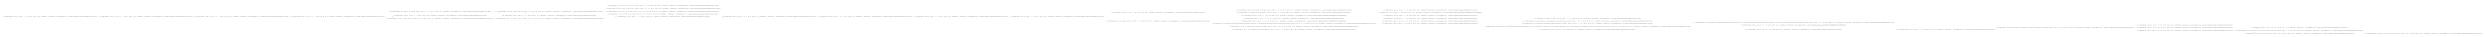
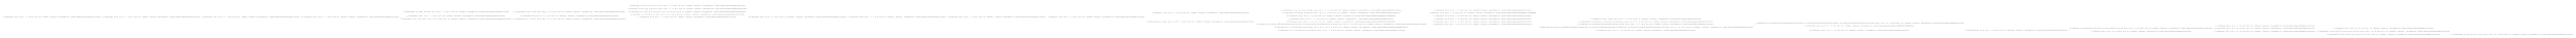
  digraph {
    rankdir=LR
    node [fontname=Arial shape=record]
    n1 [label="{type = XCUIElementTypeApplication\l|name = The Guardian\l|label = The Guardian\l|enabled = true\l|visible = true\l|x = 0\l|y = 0\l|width = 375\l|height = 667\l|index = 0\l|numberOfChildren = 2\l|eventGeneratedOnElement = false \l|screenshotPath = outputs/android-to-ios/guardian-bookmark/S0/pngs/0.0_0.0_750.0_1334.0.png\l}"]
    n2 [label="{type = XCUIElementTypeTabBar\l|name = Tab Bar\l|label = Tab Bar\l|enabled = true\l|visible = true\l|x = 0\l|y = 618\l|width = 375\l|height = 49\l|index = 1\l|numberOfChildren = 4\l|numInParentLayout = 1\l|eventGeneratedOnElement = false \l|screenshotPath = outputs/android-to-ios/guardian-bookmark/S0/pngs/0.0_1236.0_750.0_1334.0.png\l}"]
    n3 [label="{type = XCUIElementTypeWindow\l|enabled = true\l|visible = true\l|x = 0\l|y = 0\l|width = 375\l|height = 667\l|index = 0\l|numberOfChildren = 1\l|numInParentLayout = 0\l|eventGeneratedOnElement = false \l|screenshotPath = outputs/android-to-ios/guardian-bookmark/S0/pngs/0.0_0.0_750.0_1334.0.png\l}"]
    n4 [label="{type = XCUIElementTypeOther\l|enabled = true\l|visible = true\l|x = 0\l|y = 0\l|width = 375\l|height = 667\l|index = 0\l|numberOfChildren = 1\l|numInParentLayout = 0\l|eventGeneratedOnElement = false \l|screenshotPath = outputs/android-to-ios/guardian-bookmark/S0/pngs/0.0_0.0_750.0_1334.0.png\l}"]
    n5 [label="{type = XCUIElementTypeOther\l|enabled = true\l|visible = true\l|x = 0\l|y = 0\l|width = 375\l|height = 667\l|index = 0\l|numberOfChildren = 1\l|numInParentLayout = 0\l|eventGeneratedOnElement = false \l|screenshotPath = outputs/android-to-ios/guardian-bookmark/S0/pngs/0.0_0.0_750.0_1334.0.png\l}"]
    n6 [label="{type = XCUIElementTypeOther\l|enabled = true\l|visible = true\l|x = 0\l|y = 0\l|width = 375\l|height = 667\l|index = 0\l|numberOfChildren = 3\l|numInParentLayout = 0\l|eventGeneratedOnElement = false \l|screenshotPath = outputs/android-to-ios/guardian-bookmark/S0/pngs/0.0_0.0_750.0_1334.0.png\l}"]
    n7 [label="{type = XCUIElementTypeOther\l|enabled = true\l|visible = true\l|x = 0\l|y = 0\l|width = 375\l|height = 667\l|index = 1\l|numberOfChildren = 2\l|numInParentLayout = 1\l|eventGeneratedOnElement = false \l|screenshotPath = outputs/android-to-ios/guardian-bookmark/S0/pngs/0.0_0.0_750.0_1334.0.png\l}"]
    n8 [label="{type = XCUIElementTypeButton\l|name = Menu\l|label = Menu\l|enabled = true\l|visible = true\l|x = 311\l|y = 603\l|width = 52\l|height = 52\l|index = 2\l|numberOfChildren = 1\l|numInParentLayout = 2\l|eventGeneratedOnElement = false \l|screenshotPath = outputs/android-to-ios/guardian-bookmark/S0/pngs/622.0_1206.0_726.0_1310.0.png\l}"]
    n9 [label="{type = XCUIElementTypeOther\l|enabled = true\l|visible = true\l|x = 0\l|y = 0\l|width = 375\l|height = 667\l|index = 0\l|numberOfChildren = 1\l|numInParentLayout = 0\l|eventGeneratedOnElement = false \l|screenshotPath = outputs/android-to-ios/guardian-bookmark/S0/pngs/0.0_0.0_750.0_1334.0.png\l}"]
    n10 [label="{type = XCUIElementTypeStaticText\l|value = \l|name = \l|label = \l|enabled = true\l|visible = true\l|x = 324\l|y = 610\l|width = 26\l|height = 33\l|index = 0\l|numberOfChildren = 0\l|numInParentLayout = 0\l|eventGeneratedOnElement = false \l|screenshotPath = outputs/android-to-ios/guardian-bookmark/S0/pngs/648.0_1220.0_700.0_1286.0.png\l}"]
    n11 [label="{type = XCUIElementTypeOther\l|enabled = true\l|visible = true\l|x = 0\l|y = 0\l|width = 375\l|height = 667\l|index = 0\l|numberOfChildren = 1\l|numInParentLayout = 0\l|eventGeneratedOnElement = false \l|screenshotPath = outputs/android-to-ios/guardian-bookmark/S0/pngs/0.0_0.0_750.0_1334.0.png\l}"]
    n12 [label="{type = XCUIElementTypeOther\l|name = Home – tab 1 of 3\l|label = Home – tab 1 of 3\l|enabled = true\l|visible = true\l|x = 0\l|y = 619\l|width = 94\l|height = 48\l|index = 0\l|numberOfChildren = 0\l|numInParentLayout = 0\l|eventGeneratedOnElement = false \l|screenshotPath = outputs/android-to-ios/guardian-bookmark/S0/pngs/0.0_1238.0_188.0_1334.0.png\l}"]
    n13 [label="{type = XCUIElementTypeOther\l|name = Discover – tab 2 of 3\l|label = Discover – tab 2 of 3\l|enabled = true\l|visible = true\l|x = 93\l|y = 619\l|width = 95\l|height = 48\l|index = 1\l|numberOfChildren = 0\l|numInParentLayout = 1\l|eventGeneratedOnElement = false \l|screenshotPath = outputs/android-to-ios/guardian-bookmark/S0/pngs/186.0_1238.0_376.0_1334.0.png\l}"]
    n14 [label="{type = XCUIElementTypeOther\l|name = Live – tab 3 of 3\l|label = Live – tab 3 of 3\l|enabled = true\l|visible = true\l|x = 187\l|y = 619\l|width = 95\l|height = 48\l|index = 2\l|numberOfChildren = 0\l|numInParentLayout = 2\l|eventGeneratedOnElement = false \l|screenshotPath = outputs/android-to-ios/guardian-bookmark/S0/pngs/374.0_1238.0_564.0_1334.0.png\l}"]
    n15 [label="{type = XCUIElementTypeOther\l|name =  - tab - 4 of 4\l|label =  - tab - 4 of 4\l|enabled = true\l|visible = true\l|x = 281\l|y = 619\l|width = 94\l|height = 48\l|index = 3\l|numberOfChildren = 1\l|numInParentLayout = 3\l|eventGeneratedOnElement = false \l|screenshotPath = outputs/android-to-ios/guardian-bookmark/S0/pngs/562.0_1238.0_750.0_1334.0.png\l}"]
    n16 [label="{type = XCUIElementTypeOther\l|enabled = true\l|visible = true\l|x = 0\l|y = 0\l|width = 375\l|height = 667\l|index = 0\l|numberOfChildren = 1\l|numInParentLayout = 0\l|eventGeneratedOnElement = false \l|screenshotPath = outputs/android-to-ios/guardian-bookmark/S0/pngs/0.0_0.0_750.0_1334.0.png\l}"]
    n17 [label="{type = XCUIElementTypeOther\l|enabled = true\l|visible = true\l|x = 0\l|y = 0\l|width = 375\l|height = 667\l|index = 0\l|numberOfChildren = 1\l|numInParentLayout = 0\l|eventGeneratedOnElement = false \l|screenshotPath = outputs/android-to-ios/guardian-bookmark/S0/pngs/0.0_0.0_750.0_1334.0.png\l}"]
    n18 [label="{type = XCUIElementTypeOther\l|enabled = true\l|visible = true\l|x = 0\l|y = 0\l|width = 375\l|height = 667\l|index = 0\l|numberOfChildren = 1\l|numInParentLayout = 0\l|eventGeneratedOnElement = false \l|screenshotPath = outputs/android-to-ios/guardian-bookmark/S0/pngs/0.0_0.0_750.0_1334.0.png\l}"]
    n19 [label="{type = XCUIElementTypeOther\l|enabled = true\l|visible = true\l|x = 0\l|y = 0\l|width = 375\l|height = 667\l|index = 0\l|numberOfChildren = 4\l|numInParentLayout = 0\l|eventGeneratedOnElement = false \l|screenshotPath = outputs/android-to-ios/guardian-bookmark/S0/pngs/0.0_0.0_750.0_1334.0.png\l}"]
    n20 [label="{type = XCUIElementTypeOther\l|enabled = true\l|visible = true\l|x = 0\l|y = 20\l|width = 375\l|height = 83\l|index = 1\l|numberOfChildren = 2\l|numInParentLayout = 1\l|eventGeneratedOnElement = false \l|screenshotPath = outputs/android-to-ios/guardian-bookmark/S0/pngs/0.0_40.0_750.0_206.0.png\l}"]
    n21 [label="{type = XCUIElementTypeCollectionView\l|name = cardListView\l|enabled = true\l|visible = true\l|x = 0\l|y = 0\l|width = 375\l|height = 667\l|index = 2\l|numberOfChildren = 8\l|numInParentLayout = 2\l|eventGeneratedOnElement = false \l|screenshotPath = outputs/android-to-ios/guardian-bookmark/S0/pngs/0.0_0.0_750.0_1334.0.png\l}"]
    n22 [label="{type = XCUIElementTypeImage\l|value = image\l|name = The Guardian\l|label = The Guardian\l|enabled = true\l|visible = true\l|x = 152\l|y = 26\l|width = 215\l|height = 67\l|index = 0\l|numberOfChildren = 0\l|numInParentLayout = 0\l|eventGeneratedOnElement = false \l|screenshotPath = outputs/android-to-ios/guardian-bookmark/S0/pngs/304.0_52.0_734.0_186.0.png\l}"]
    n23 [label="{type = XCUIElementTypeButton\l|name = Upgrade to Premium\l|label = Upgrade to Premium\l|enabled = true\l|visible = true\l|x = 8\l|y = 34\l|width = 96\l|height = 59\l|index = 1\l|numberOfChildren = 1\l|numInParentLayout = 1\l|eventGeneratedOnElement = false \l|screenshotPath = outputs/android-to-ios/guardian-bookmark/S0/pngs/16.0_68.0_208.0_186.0.png\l}"]
    n24 [label="{type = XCUIElementTypeOther\l|enabled = true\l|visible = true\l|x = 0\l|y = 103\l|width = 375\l|height = 12\l|index = 0\l|numberOfChildren = 4\l|numInParentLayout = 0\l|eventGeneratedOnElement = false \l|screenshotPath = outputs/android-to-ios/guardian-bookmark/S0/pngs/0.0_206.00000000000003_750.0_230.00000000000003.png\l}"]
    n25 [label="{type = XCUIElementTypeOther\l|enabled = true\l|visible = true\l|x = 0\l|y = 115\l|width = 375\l|height = 1312\l|index = 1\l|numberOfChildren = 0\l|numInParentLayout = 1\l|eventGeneratedOnElement = false \l|screenshotPath = outputs/android-to-ios/guardian-bookmark/S0/pngs/0.0_230.00000000000003_750.0_2854.0.png\l}"]
    n26 [label="{type = XCUIElementTypeOther\l|enabled = true\l|visible = true\l|x = 8\l|y = 115\l|width = 359\l|height = 43\l|index = 2\l|numberOfChildren = 1\l|numInParentLayout = 2\l|eventGeneratedOnElement = false \l|screenshotPath = outputs/android-to-ios/guardian-bookmark/S0/pngs/16.0_230.00000000000003_734.0_316.00000000000006.png\l}"]
    n27 [label="{type = XCUIElementTypeLink\l|name = Live: Biden signs order to protect US supply chains as Moderna announces progress on vaccine updates\l|label = Live: Biden signs order to protect US supply chains as Moderna announces progress on vaccine updates\l|enabled = true\l|visible = true\l|x = 8\l|y = 166\l|width = 359\l|height = 473\l|index = 3\l|numberOfChildren = 1\l|numInParentLayout = 3\l|eventGeneratedOnElement = false \l|screenshotPath = outputs/android-to-ios/guardian-bookmark/S0/pngs/16.0_332.0_734.0_1278.0.png\l}"]
    n28 [label="{type = XCUIElementTypeOther\l|value = 0%\l|name = Vertical scroll bar, 30 pages\l|label = Vertical scroll bar, 30 pages\l|enabled = true\l|visible = true\l|x = 342\l|y = 115\l|width = 30\l|height = 503\l|index = 6\l|numberOfChildren = 0\l|numInParentLayout = 6\l|eventGeneratedOnElement = false \l|screenshotPath = outputs/android-to-ios/guardian-bookmark/S0/pngs/684.0_230.00000000000003_744.0_1236.0.png\l}"]
    n29 [label="{type = XCUIElementTypeOther\l|value = 0%\l|name = Horizontal scroll bar, 1 page\l|label = Horizontal scroll bar, 1 page\l|enabled = true\l|visible = true\l|x = 0\l|y = 585\l|width = 375\l|height = 30\l|index = 7\l|numberOfChildren = 0\l|numInParentLayout = 7\l|eventGeneratedOnElement = false \l|screenshotPath = outputs/android-to-ios/guardian-bookmark/S0/pngs/0.0_1170.0_750.0_1230.0.png\l}"]
    n30 [label="{type = XCUIElementTypeOther\l|enabled = true\l|visible = true\l|x = 0\l|y = 105\l|width = 375\l|height = 1\l|index = 0\l|numberOfChildren = 0\l|numInParentLayout = 0\l|eventGeneratedOnElement = false \l|screenshotPath = outputs/android-to-ios/guardian-bookmark/S0/pngs/0.0_210.0_750.0_212.0.png\l}"]
    n31 [label="{type = XCUIElementTypeOther\l|enabled = true\l|visible = true\l|x = 0\l|y = 108\l|width = 375\l|height = 1\l|index = 1\l|numberOfChildren = 0\l|numInParentLayout = 1\l|eventGeneratedOnElement = false \l|screenshotPath = outputs/android-to-ios/guardian-bookmark/S0/pngs/0.0_215.99999999999997_750.0_217.99999999999997.png\l}"]
    n32 [label="{type = XCUIElementTypeOther\l|enabled = true\l|visible = true\l|x = 0\l|y = 111\l|width = 375\l|height = 1\l|index = 2\l|numberOfChildren = 0\l|numInParentLayout = 2\l|eventGeneratedOnElement = false \l|screenshotPath = outputs/android-to-ios/guardian-bookmark/S0/pngs/0.0_222.0_750.0_224.0.png\l}"]
    n33 [label="{type = XCUIElementTypeOther\l|enabled = true\l|visible = true\l|x = 0\l|y = 114\l|width = 375\l|height = 1\l|index = 3\l|numberOfChildren = 0\l|numInParentLayout = 3\l|eventGeneratedOnElement = false \l|screenshotPath = outputs/android-to-ios/guardian-bookmark/S0/pngs/0.0_228.0_750.0_230.0.png\l}"]
    n34 [label="{type = XCUIElementTypeOther\l|enabled = true\l|visible = true\l|x = 8\l|y = 118\l|width = 359\l|height = 32\l|index = 0\l|numberOfChildren = 2\l|numInParentLayout = 0\l|eventGeneratedOnElement = false \l|screenshotPath = outputs/android-to-ios/guardian-bookmark/S0/pngs/16.0_236.0_734.0_300.0.png\l}"]
    n35 [label="{type = XCUIElementTypeOther\l|enabled = true\l|visible = true\l|x = 8\l|y = 166\l|width = 359\l|height = 473\l|index = 0\l|numberOfChildren = 6\l|numInParentLayout = 0\l|eventGeneratedOnElement = false \l|screenshotPath = outputs/android-to-ios/guardian-bookmark/S0/pngs/16.0_332.0_734.0_1278.0.png\l}"]
    n36 [label="{type = XCUIElementTypeLink\l|name = Headlines\l|label = Headlines\l|enabled = true\l|visible = true\l|x = 8\l|y = 118\l|width = 146\l|height = 32\l|index = 0\l|numberOfChildren = 0\l|numInParentLayout = 0\l|eventGeneratedOnElement = false \l|screenshotPath = outputs/android-to-ios/guardian-bookmark/S0/pngs/16.0_236.0_308.0_300.0.png\l}"]
    n37 [label="{type = XCUIElementTypeStaticText\l|value = Updated 35 minutes ago\l|name = Updated 35 minutes ago\l|label = Updated 35 minutes ago\l|enabled = true\l|visible = true\l|x = 299\l|y = 127\l|width = 68\l|height = 19\l|index = 1\l|numberOfChildren = 0\l|numInParentLayout = 1\l|eventGeneratedOnElement = false \l|screenshotPath = outputs/android-to-ios/guardian-bookmark/S0/pngs/598.0_254.0_734.0_292.0.png\l}"]
    n38 [label="{type = XCUIElementTypeOther\l|value = Live: Biden signs order to protect US supply chains as Moderna announces progress on vaccine updates\l|enabled = true\l|visible = true\l|x = 16\l|y = 171\l|width = 343\l|height = 112\l|index = 1\l|numberOfChildren = 2\l|numInParentLayout = 1\l|eventGeneratedOnElement = false \l|screenshotPath = outputs/android-to-ios/guardian-bookmark/S0/pngs/32.0_342.0_718.0_566.0.png\l}"]
    n39 [label="{type = XCUIElementTypeStaticText\l|value = Senators want more time to consider budget office nomination while Biden’s Covid relief package receives boost\l|name = Senators want more time to consider budget office nomination while Biden’s Covid relief package receives boost\l|label = Senators want more time to consider budget office nomination while Biden’s Covid relief package receives boost\l|enabled = true\l|visible = true\l|x = 16\l|y = 307\l|width = 271\l|height = 48\l|index = 3\l|numberOfChildren = 0\l|numInParentLayout = 3\l|eventGeneratedOnElement = false \l|screenshotPath = outputs/android-to-ios/guardian-bookmark/S0/pngs/32.0_614.0_574.0_710.0.png\l}"]
    n40 [label="{type = XCUIElementTypeOther\l|enabled = true\l|visible = true\l|x = 8\l|y = 583\l|width = 359\l|height = 56\l|index = 5\l|numberOfChildren = 1\l|numInParentLayout = 5\l|eventGeneratedOnElement = false \l|screenshotPath = outputs/android-to-ios/guardian-bookmark/S0/pngs/16.0_1166.0_734.0_1278.0.png\l}"]
    n41 [label="{type = XCUIElementTypeStaticText\l|value = Live / Biden signs order to protect US supply chains as Moderna announces progress on vaccine updates\l|name = Live / Biden signs order to protect US supply chains as Moderna announces progress on vaccine updates\l|label = Live / Biden signs order to protect US supply chains as Moderna announces progress on vaccine updates\l|enabled = true\l|visible = true\l|x = 16\l|y = 166\l|width = 343\l|height = 122\l|index = 0\l|numberOfChildren = 0\l|numInParentLayout = 0\l|eventGeneratedOnElement = false \l|screenshotPath = outputs/android-to-ios/guardian-bookmark/S0/pngs/32.0_332.0_718.0_576.0.png\l}"]
    n42 [label="{type = XCUIElementTypeOther\l|enabled = true\l|visible = true\l|x = 16\l|y = 175\l|width = 18\l|height = 18\l|index = 1\l|numberOfChildren = 0\l|numInParentLayout = 1\l|eventGeneratedOnElement = false \l|screenshotPath = outputs/android-to-ios/guardian-bookmark/S0/pngs/32.0_349.99999999999994_68.0_385.99999999999994.png\l}"]
    n43 [label="{type = XCUIElementTypeOther\l|enabled = true\l|visible = true\l|x = 8\l|y = 583\l|width = 359\l|height = 56\l|index = 0\l|numberOfChildren = 1\l|numInParentLayout = 0\l|eventGeneratedOnElement = false \l|screenshotPath = outputs/android-to-ios/guardian-bookmark/S0/pngs/16.0_1166.0_734.0_1278.0.png\l}"]
    n44 [label="{type = XCUIElementTypeCollectionView\l|enabled = true\l|visible = true\l|x = 8\l|y = 583\l|width = 359\l|height = 56\l|index = 0\l|numberOfChildren = 3\l|numInParentLayout = 0\l|eventGeneratedOnElement = false \l|screenshotPath = outputs/android-to-ios/guardian-bookmark/S0/pngs/16.0_1166.0_734.0_1278.0.png\l}"]
    n45 [label="{type = XCUIElementTypeLink\l|name = Johnson & Johnson: FDA review: one-shot vaccine effective\l|label = Johnson & Johnson: FDA review: one-shot vaccine effective\l|enabled = true\l|visible = true\l|x = 8\l|y = 583\l|width = 287\l|height = 56\l|index = 0\l|numberOfChildren = 2\l|numInParentLayout = 0\l|eventGeneratedOnElement = false \l|screenshotPath = outputs/android-to-ios/guardian-bookmark/S0/pngs/16.0_1166.0_590.0_1278.0.png\l}"]
+   n46 [label="{type = XCUIElementTypeCell\l|enabled = true\l|visible = true\l|x = 295\l|y = 583\l|width = 287\l|height = 56\l|index = 1\l|numberOfChildren = 1\l|numInParentLayout = 1\l|eventGeneratedOnElement = false \l|screenshotPath = outputs/android-to-ios/guardian-bookmark/S0/pngs/590.0_1166.0_1164.0_1278.0.png\l}"]
    n47 [label="{type = XCUIElementTypeOther\l|enabled = true\l|visible = true\l|x = 8\l|y = 583\l|width = 287\l|height = 56\l|index = 0\l|numberOfChildren = 3\l|numInParentLayout = 0\l|eventGeneratedOnElement = false \l|screenshotPath = outputs/android-to-ios/guardian-bookmark/S0/pngs/16.0_1166.0_590.0_1278.0.png\l}"]
    n48 [label="{type = XCUIElementTypeOther\l|enabled = true\l|visible = true\l|x = 294\l|y = 583\l|width = 1\l|height = 56\l|index = 1\l|numberOfChildren = 0\l|numInParentLayout = 1\l|eventGeneratedOnElement = false \l|screenshotPath = outputs/android-to-ios/guardian-bookmark/S0/pngs/588.0_1166.0_590.0_1278.0.png\l}"]
    n49 [label="{type = XCUIElementTypeOther\l|enabled = true\l|visible = true\l|x = 295\l|y = 583\l|width = 287\l|height = 56\l|index = 0\l|numberOfChildren = 5\l|numInParentLayout = 0\l|eventGeneratedOnElement = false \l|screenshotPath = outputs/android-to-ios/guardian-bookmark/S0/pngs/590.0_1166.0_1164.0_1278.0.png\l}"]
    n50 [label="{type = XCUIElementTypeOther\l|enabled = true\l|visible = true\l|x = 295\l|y = 583\l|width = 287\l|height = 1\l|index = 0\l|numberOfChildren = 0\l|numInParentLayout = 0\l|eventGeneratedOnElement = false \l|screenshotPath = outputs/android-to-ios/guardian-bookmark/S0/pngs/590.0_1166.0_1164.0_1168.0.png\l}"]
    n51 [label="{type = XCUIElementTypeStaticText\l|value = Get more on this story\l|name = Get more on this story\l|label = Get more on this story\l|enabled = true\l|visible = true\l|x = 304\l|y = 585\l|width = 134\l|height = 17\l|index = 1\l|numberOfChildren = 0\l|numInParentLayout = 1\l|eventGeneratedOnElement = false \l|screenshotPath = outputs/android-to-ios/guardian-bookmark/S0/pngs/608.0_1170.0_876.0_1204.0.png\l}"]
    n52 [label="{type = XCUIElementTypeButton\l|name = US politics\l|label = US politics\l|enabled = true\l|visible = true\l|x = 304\l|y = 603\l|width = 74\l|height = 28\l|index = 2\l|numberOfChildren = 1\l|numInParentLayout = 2\l|eventGeneratedOnElement = false \l|screenshotPath = outputs/android-to-ios/guardian-bookmark/S0/pngs/608.0_1206.0_756.0_1262.0.png\l}"]
    n53 [label="{type = XCUIElementTypeStaticText\l|value = US politics\l|name = US politics\l|label = US politics\l|enabled = true\l|visible = true\l|x = 312\l|y = 609\l|width = 58\l|height = 16\l|index = 0\l|numberOfChildren = 0\l|numInParentLayout = 0\l|eventGeneratedOnElement = false \l|screenshotPath = outputs/android-to-ios/guardian-bookmark/S0/pngs/624.0_1218.0_740.0_1250.0.png\l}"]
    n1 -> n2
    n2 -> n12
    n2 -> n13
    n2 -> n14
    n2 -> n15
    n3 -> n4
    n4 -> n5
    n5 -> n6
    n6 -> n7
    n6 -> n8
    n7 -> n2
    n7 -> n9
    n8 -> n10
    n9 -> n11
    n11 -> n16
    n16 -> n17
    n17 -> n18
    n18 -> n19
    n19 -> n20
    n19 -> n21
    n20 -> n22
    n20 -> n23
    n21 -> n24
    n21 -> n25
    n21 -> n26
    n21 -> n27
    n21 -> n28
    n21 -> n29
    n24 -> n30
    n24 -> n31
    n24 -> n32
    n24 -> n33
    n26 -> n34
    n27 -> n35
    n34 -> n36
    n34 -> n37
    n35 -> n38
    n35 -> n39
    n35 -> n40
    n38 -> n41
    n38 -> n42
    n40 -> n43
    n43 -> n44
    n44 -> n45
+   n44 -> n46
    n45 -> n47
    n45 -> n48
+   n46 -> n49
    n49 -> n50
    n49 -> n51
    n49 -> n52
    n52 -> n53
  }
